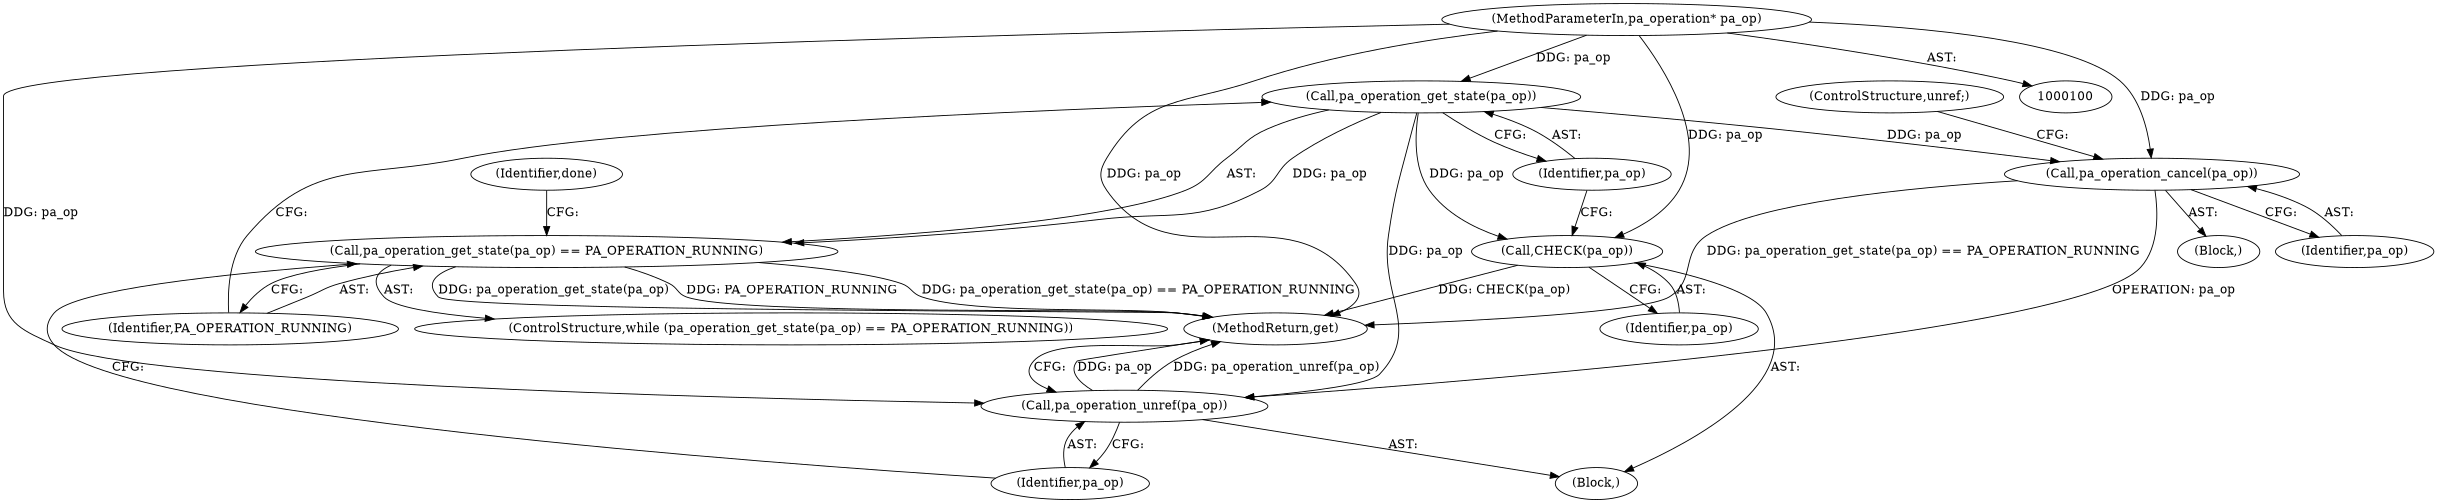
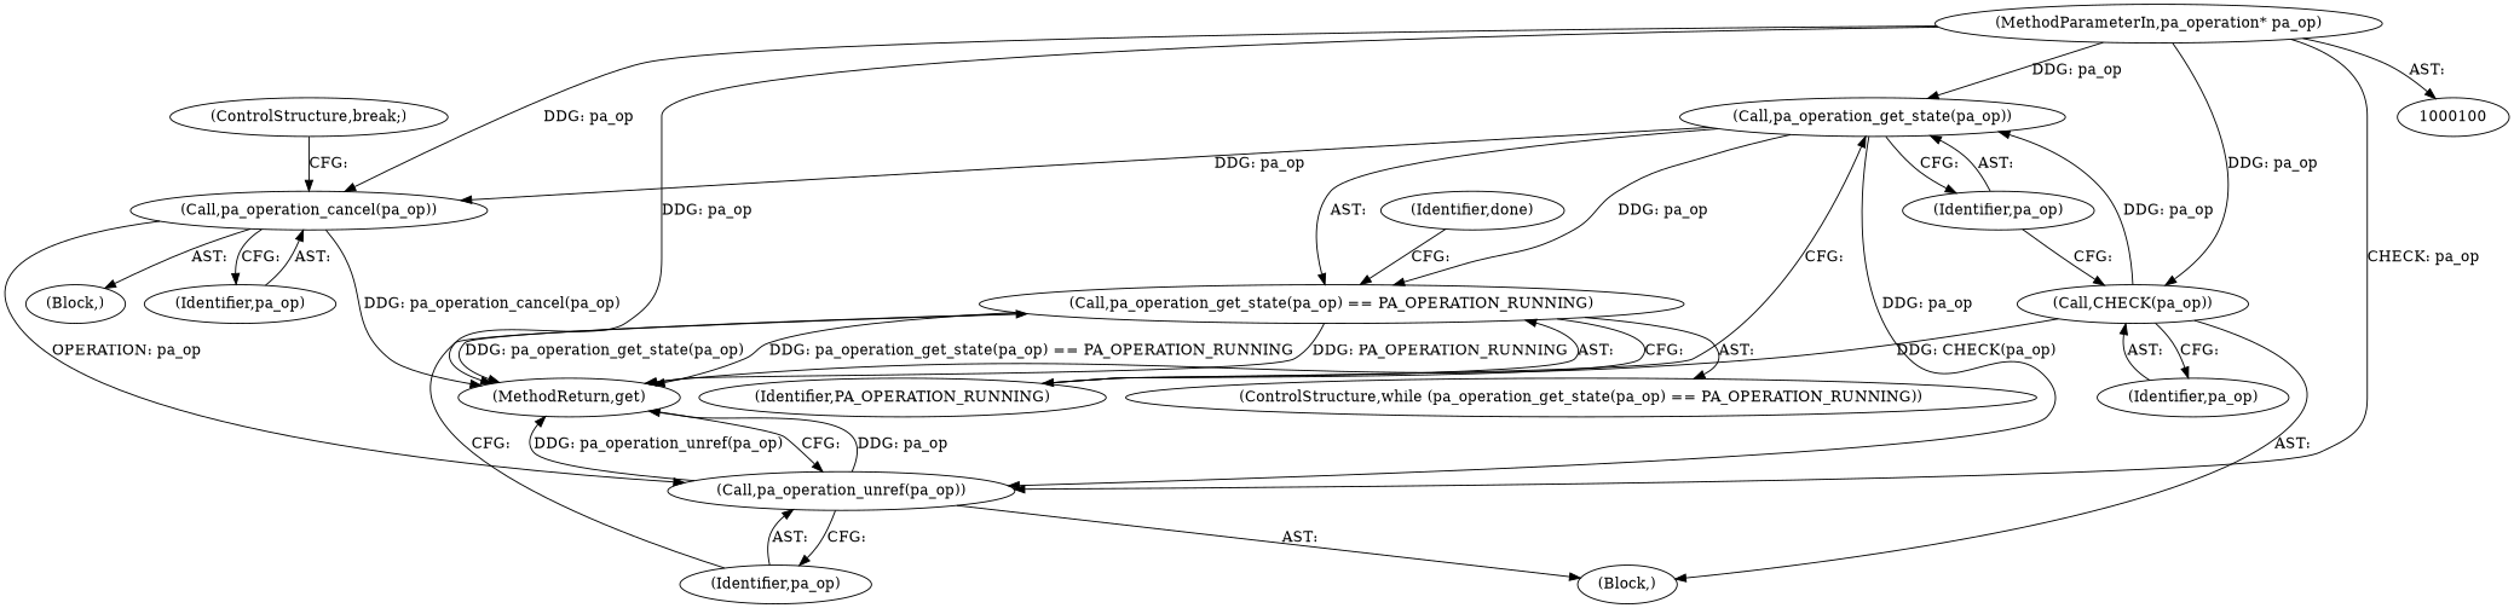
  digraph {
    n1 [label="(Call,pa_operation_get_state(pa_op))"]
    n2 [label="(Call,pa_operation_get_state(pa_op) == PA_OPERATION_RUNNING)"]
    n3 [label="(Call,pa_operation_cancel(pa_op))"]
    n4 [label="(Call,pa_operation_unref(pa_op))"]
    n5 [label="(Identifier,pa_op)"]
    n6 [label="(MethodReturn,get)"]
    n7 [label="(Identifier,PA_OPERATION_RUNNING)"]
    n8 [label="(ControlStructure,while (pa_operation_get_state(pa_op) == PA_OPERATION_RUNNING))"]
    n9 [label="(Block,)"]
    n10 [label="(Identifier,pa_op)"]
    n11 [label="(Block,)"]
    n12 [label="(Identifier,pa_op)"]
    n13 [label="(Call,CHECK(pa_op))"]
    n14 [label="(Identifier,pa_op)"]
    n15 [label="(MethodParameterIn,pa_operation* pa_op)"]
    1000100
-   n17 [label="(ControlStructure,unref;)"]
+   n17 [label="(ControlStructure,break;)"]
    n18 [label="(Identifier,done)"]
    n1 -> n2 [label="AST: "]
    n1 -> n2 [label="DDG: pa_op"]
    n1 -> n3 [label="DDG: pa_op"]
    n1 -> n4 [label="DDG: pa_op"]
    n1 -> n5 [label="CFG: "]
    n2 -> n6 [label="DDG: pa_operation_get_state(pa_op)"]
    n2 -> n6 [label="DDG: pa_operation_get_state(pa_op) == PA_OPERATION_RUNNING"]
    n2 -> n6 [label="DDG: PA_OPERATION_RUNNING"]
    n2 -> n7 [label="CFG: "]
    n2 -> n8 [label="AST: "]
    n3 -> n4 [label="OPERATION: pa_op"]
-   n3 -> n6 [label="DDG: pa_operation_get_state(pa_op) == PA_OPERATION_RUNNING"]
+   n3 -> n6 [label="DDG: pa_operation_cancel(pa_op)"]
    n3 -> n9 [label="AST: "]
    n3 -> n10 [label="CFG: "]
    n4 -> n6 [label="DDG: pa_op"]
    n4 -> n6 [label="DDG: pa_operation_unref(pa_op)"]
    n4 -> n11 [label="AST: "]
    n4 -> n12 [label="CFG: "]
    n5 -> n1 [label="AST: "]
    n5 -> n13 [label="CFG: "]
    n6 -> n4 [label="CFG: "]
    n7 -> n1 [label="CFG: "]
    n7 -> n2 [label="AST: "]
    n10 -> n3 [label="AST: "]
    n12 -> n2 [label="CFG: "]
    n12 -> n4 [label="AST: "]
-   n1 -> n13 [label="DDG: pa_op"]
+   n13 -> n1 [label="DDG: pa_op"]
    n13 -> n6 [label="DDG: CHECK(pa_op)"]
    n13 -> n11 [label="AST: "]
    n13 -> n14 [label="CFG: "]
    n14 -> n13 [label="AST: "]
    n15 -> n1 [label="DDG: pa_op"]
    n15 -> n3 [label="DDG: pa_op"]
-   n15 -> n4 [label="DDG: pa_op"]
+   n15 -> n4 [label="CHECK: pa_op"]
    n15 -> n6 [label="DDG: pa_op"]
    n15 -> n13 [label="DDG: pa_op"]
    n15 -> 1000100 [label="AST: "]
    n17 -> n3 [label="CFG: "]
    n18 -> n2 [label="CFG: "]
  }
